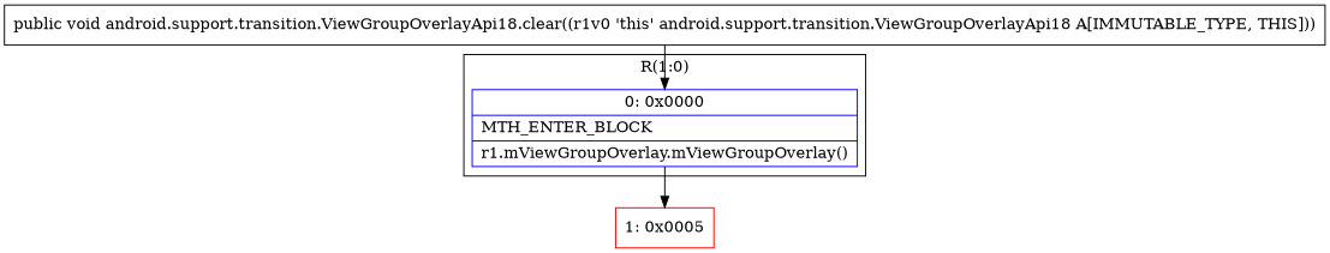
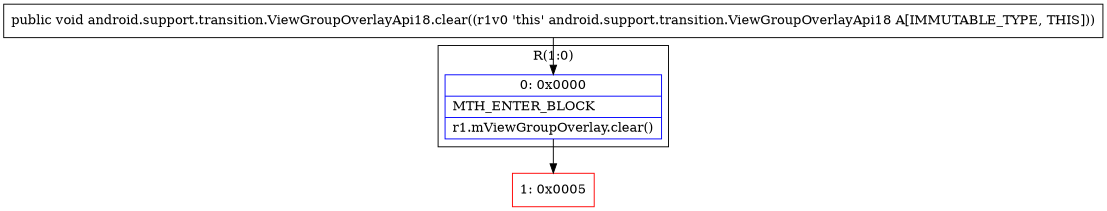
  digraph {
    node [shape=record]
-   n1 [color=blue label="{0\:\ 0x0000|MTH_ENTER_BLOCK\l|r1.mViewGroupOverlay.mViewGroupOverlay()\l}"]
+   n1 [color=blue label="{0\:\ 0x0000|MTH_ENTER_BLOCK\l|r1.mViewGroupOverlay.clear()\l}"]
    n2 [color=red label="{1\:\ 0x0005}"]
    n3 [label="{public void android.support.transition.ViewGroupOverlayApi18.clear((r1v0 'this' android.support.transition.ViewGroupOverlayApi18 A[IMMUTABLE_TYPE, THIS])) }"]
    subgraph cluster_1 {
      label="R(1:0)"
      n1
    }
    n1 -> n2
    n3 -> n1
  }
